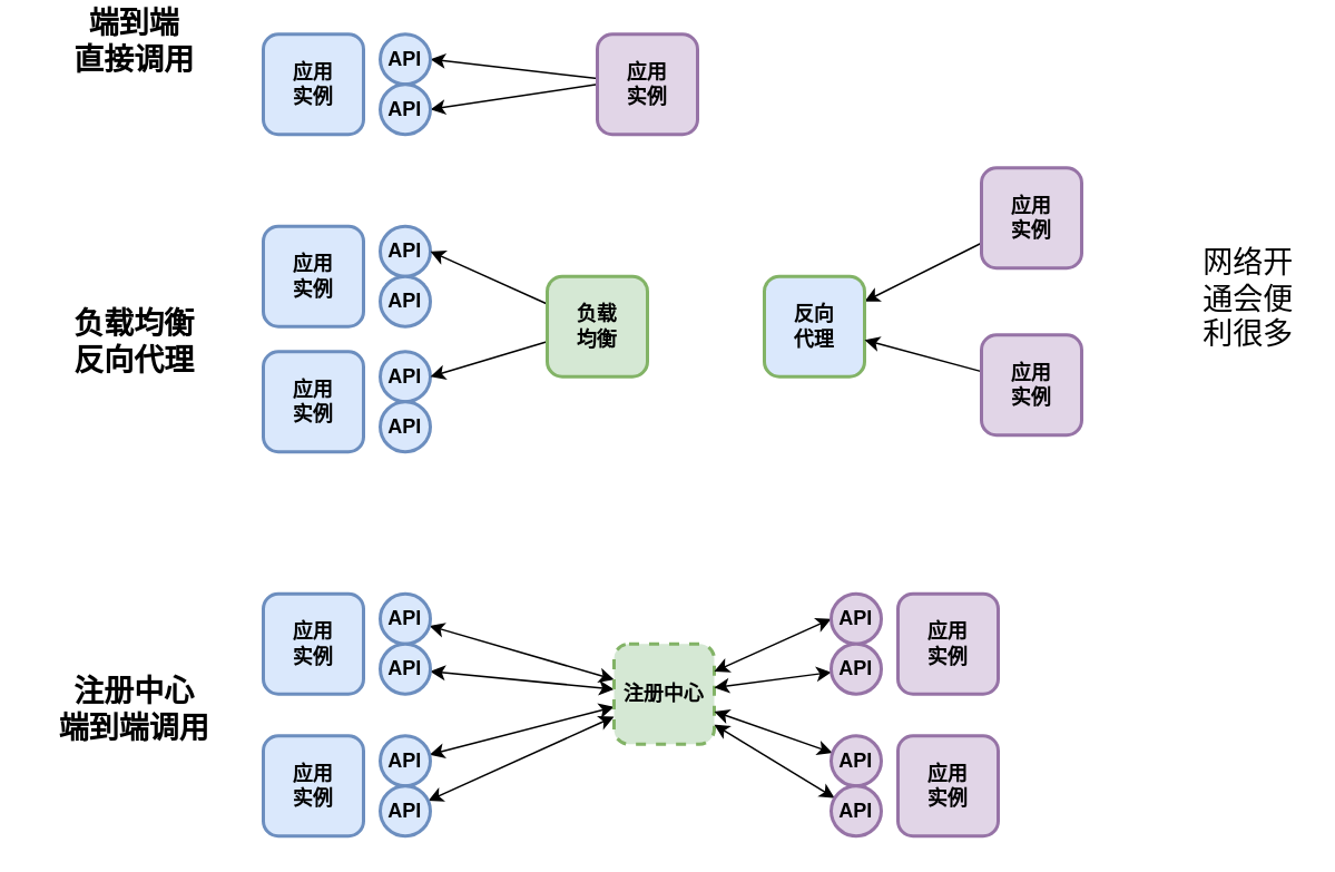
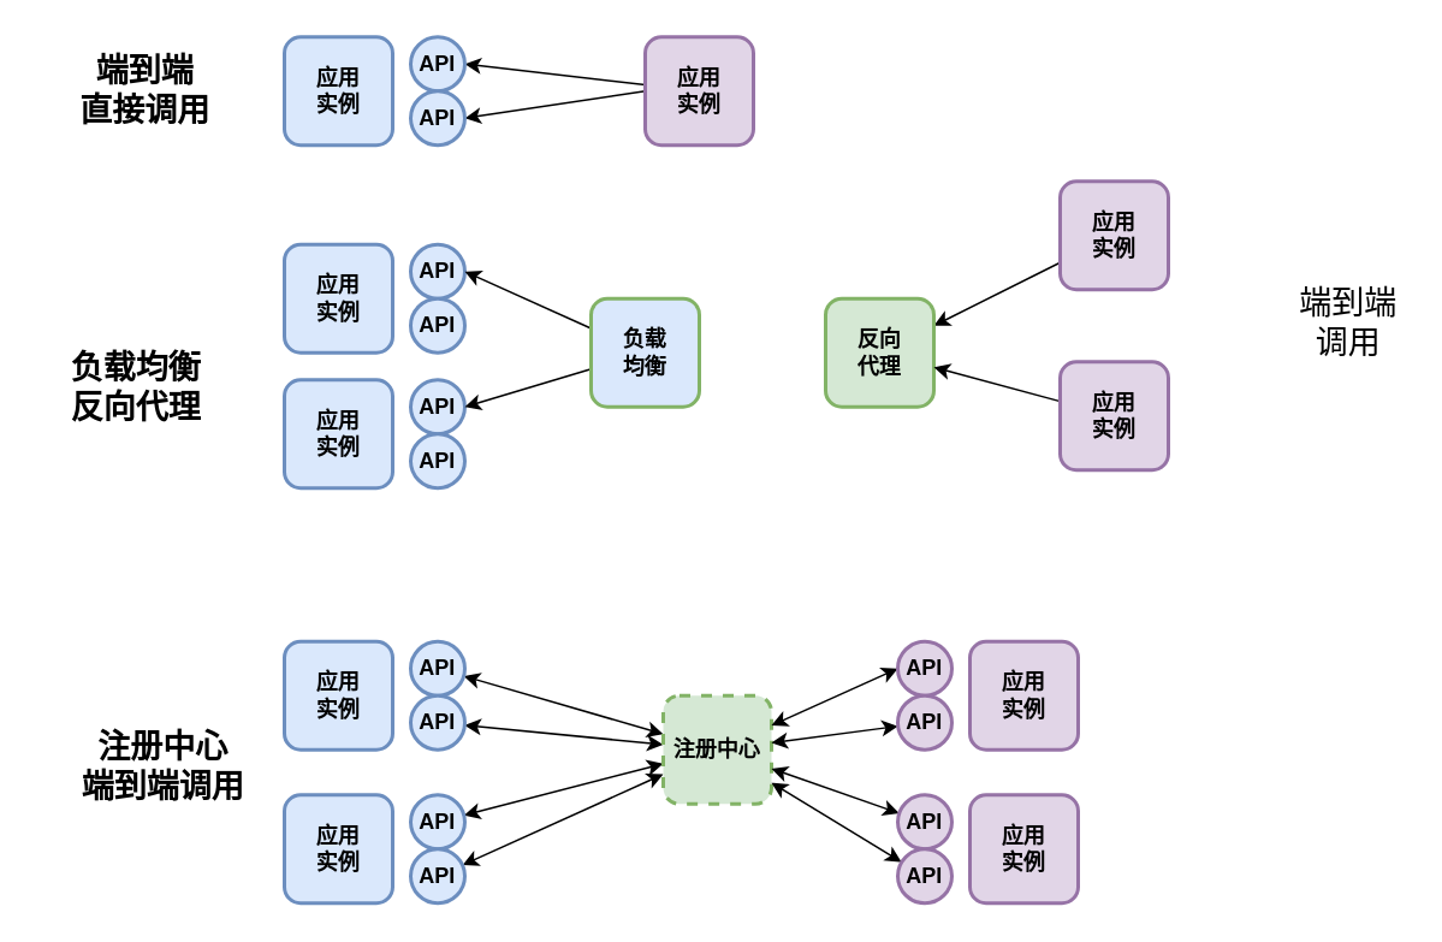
  <mxCell id="0" />
  <mxCell id="1" parent="0" />
  <mxCell id="2" style="rounded=0;orthogonalLoop=1;jettySize=auto;html=1;entryX=1;entryY=0.5;entryDx=0;entryDy=0;" edge="1" parent="1" source="4" target="6"><mxGeometry relative="1" as="geometry" /></mxCell>
  <mxCell id="3" style="edgeStyle=none;rounded=0;orthogonalLoop=1;jettySize=auto;html=1;exitX=0;exitY=0.5;exitDx=0;exitDy=0;entryX=1;entryY=0.5;entryDx=0;entryDy=0;" edge="1" parent="1" source="4" target="7"><mxGeometry relative="1" as="geometry" /></mxCell>
  <mxCell id="4" value="应用&lt;br&gt;实例" style="rounded=1;whiteSpace=wrap;html=1;aspect=fixed;container=0;fontStyle=1;strokeWidth=2;fillColor=#e1d5e7;strokeColor=#9673a6;" vertex="1" parent="1"><mxGeometry x="357" y="20" width="60" height="60" as="geometry" /></mxCell>
  <mxCell id="5" value="应用&lt;br&gt;实例" style="rounded=1;whiteSpace=wrap;html=1;aspect=fixed;container=0;fontStyle=1;strokeWidth=2;fillColor=#dae8fc;strokeColor=#6c8ebf;" vertex="1" parent="1"><mxGeometry x="157" y="20" width="60" height="60" as="geometry" /></mxCell>
  <mxCell id="6" value="API" style="ellipse;whiteSpace=wrap;html=1;aspect=fixed;container=0;fontStyle=1;strokeWidth=2;fillColor=#dae8fc;strokeColor=#6c8ebf;" vertex="1" parent="1"><mxGeometry x="227" y="20" width="30" height="30" as="geometry" /></mxCell>
  <mxCell id="7" value="API" style="ellipse;whiteSpace=wrap;html=1;aspect=fixed;container=0;fontStyle=1;strokeWidth=2;fillColor=#dae8fc;strokeColor=#6c8ebf;" vertex="1" parent="1"><mxGeometry x="227" y="50" width="30" height="30" as="geometry" /></mxCell>
- <mxCell id="8" value="端到端&lt;br&gt;直接调用" style="text;html=1;strokeColor=none;fillColor=none;align=center;verticalAlign=middle;whiteSpace=wrap;rounded=0;fontStyle=1;fontSize=18;" vertex="1" parent="1"><mxGeometry x="20" y="10" width="120" height="30" as="geometry" /></mxCell>
- <mxCell id="9" value="负载均衡&lt;br&gt;反向代理" style="text;html=1;strokeColor=none;fillColor=none;align=center;verticalAlign=middle;whiteSpace=wrap;rounded=0;fontStyle=1;fontSize=18;" vertex="1" parent="1"><mxGeometry x="20" y="190" width="120" height="30" as="geometry" /></mxCell>
+ <mxCell id="8" value="端到端&lt;br&gt;直接调用" style="text;html=1;strokeColor=none;fillColor=none;align=center;verticalAlign=middle;whiteSpace=wrap;rounded=0;fontStyle=1;fontSize=18;" vertex="1" parent="1"><mxGeometry x="20" y="35" width="120" height="30" as="geometry" /></mxCell>
+ <mxCell id="9" value="负载均衡&lt;br&gt;反向代理" style="text;html=1;strokeColor=none;fillColor=none;align=center;verticalAlign=middle;whiteSpace=wrap;rounded=0;fontStyle=1;fontSize=18;" vertex="1" parent="1"><mxGeometry x="15" y="200" width="120" height="30" as="geometry" /></mxCell>
  <mxCell id="10" value="应用&lt;br&gt;实例" style="rounded=1;whiteSpace=wrap;html=1;aspect=fixed;container=0;fontStyle=1;strokeWidth=2;fillColor=#dae8fc;strokeColor=#6c8ebf;" vertex="1" parent="1"><mxGeometry x="157" y="135" width="60" height="60" as="geometry" /></mxCell>
  <mxCell id="11" value="API" style="ellipse;whiteSpace=wrap;html=1;aspect=fixed;container=0;fontStyle=1;strokeWidth=2;fillColor=#dae8fc;strokeColor=#6c8ebf;" vertex="1" parent="1"><mxGeometry x="227" y="135" width="30" height="30" as="geometry" /></mxCell>
  <mxCell id="12" value="API" style="ellipse;whiteSpace=wrap;html=1;aspect=fixed;container=0;fontStyle=1;strokeWidth=2;fillColor=#dae8fc;strokeColor=#6c8ebf;" vertex="1" parent="1"><mxGeometry x="227" y="165" width="30" height="30" as="geometry" /></mxCell>
  <mxCell id="13" value="应用&lt;br&gt;实例" style="rounded=1;whiteSpace=wrap;html=1;aspect=fixed;container=0;fontStyle=1;strokeWidth=2;fillColor=#dae8fc;strokeColor=#6c8ebf;" vertex="1" parent="1"><mxGeometry x="157" y="210" width="60" height="60" as="geometry" /></mxCell>
  <mxCell id="14" value="API" style="ellipse;whiteSpace=wrap;html=1;aspect=fixed;container=0;fontStyle=1;strokeWidth=2;fillColor=#dae8fc;strokeColor=#6c8ebf;" vertex="1" parent="1"><mxGeometry x="227" y="210" width="30" height="30" as="geometry" /></mxCell>
  <mxCell id="15" value="API" style="ellipse;whiteSpace=wrap;html=1;aspect=fixed;container=0;fontStyle=1;strokeWidth=2;fillColor=#dae8fc;strokeColor=#6c8ebf;" vertex="1" parent="1"><mxGeometry x="227" y="240" width="30" height="30" as="geometry" /></mxCell>
  <mxCell id="16" style="edgeStyle=none;rounded=0;orthogonalLoop=1;jettySize=auto;html=1;fontSize=18;" edge="1" parent="1" source="17" target="21"><mxGeometry relative="1" as="geometry" /></mxCell>
  <mxCell id="17" value="应用&lt;br&gt;实例" style="rounded=1;whiteSpace=wrap;html=1;aspect=fixed;container=0;fontStyle=1;strokeWidth=2;fillColor=#e1d5e7;strokeColor=#9673a6;" vertex="1" parent="1"><mxGeometry x="587" y="100" width="60" height="60" as="geometry" /></mxCell>
  <mxCell id="18" style="edgeStyle=none;rounded=0;orthogonalLoop=1;jettySize=auto;html=1;entryX=1;entryY=0.5;entryDx=0;entryDy=0;fontSize=18;" edge="1" parent="1" source="20" target="11"><mxGeometry relative="1" as="geometry" /></mxCell>
  <mxCell id="19" style="edgeStyle=none;rounded=0;orthogonalLoop=1;jettySize=auto;html=1;entryX=1;entryY=0.5;entryDx=0;entryDy=0;fontSize=18;" edge="1" parent="1" source="20" target="14"><mxGeometry relative="1" as="geometry" /></mxCell>
- <mxCell id="20" value="负载&lt;br&gt;均衡" style="rounded=1;whiteSpace=wrap;html=1;aspect=fixed;container=0;fontStyle=1;strokeWidth=2;fillColor=#d5e8d4;strokeColor=#82b366;" vertex="1" parent="1"><mxGeometry x="327" y="165" width="60" height="60" as="geometry" /></mxCell>
- <mxCell id="21" value="反向&lt;br&gt;代理" style="rounded=1;whiteSpace=wrap;html=1;aspect=fixed;container=0;fontStyle=1;strokeWidth=2;fillColor=#dae8fc;strokeColor=#82b366;" vertex="1" parent="1"><mxGeometry x="457" y="165" width="60" height="60" as="geometry" /></mxCell>
+ <mxCell id="20" value="负载&lt;br&gt;均衡" style="rounded=1;whiteSpace=wrap;html=1;aspect=fixed;container=0;fontStyle=1;strokeWidth=2;fillColor=#dae8fc;strokeColor=#82b366;" vertex="1" parent="1"><mxGeometry x="327" y="165" width="60" height="60" as="geometry" /></mxCell>
+ <mxCell id="21" value="反向&lt;br&gt;代理" style="rounded=1;whiteSpace=wrap;html=1;aspect=fixed;container=0;fontStyle=1;strokeWidth=2;fillColor=#d5e8d4;strokeColor=#82b366;" vertex="1" parent="1"><mxGeometry x="457" y="165" width="60" height="60" as="geometry" /></mxCell>
  <mxCell id="22" style="edgeStyle=none;rounded=0;orthogonalLoop=1;jettySize=auto;html=1;fontSize=18;" edge="1" parent="1" source="23" target="21"><mxGeometry relative="1" as="geometry" /></mxCell>
  <mxCell id="23" value="应用&lt;br&gt;实例" style="rounded=1;whiteSpace=wrap;html=1;aspect=fixed;container=0;fontStyle=1;strokeWidth=2;fillColor=#e1d5e7;strokeColor=#9673a6;" vertex="1" parent="1"><mxGeometry x="587" y="200" width="60" height="60" as="geometry" /></mxCell>
- <mxCell id="24" value="注册中心&lt;br&gt;端到端调用" style="text;html=1;strokeColor=none;fillColor=none;align=center;verticalAlign=middle;whiteSpace=wrap;rounded=0;fontStyle=1;fontSize=18;" vertex="1" parent="1"><mxGeometry x="20" y="410" width="120" height="30" as="geometry" /></mxCell>
+ <mxCell id="24" value="注册中心&lt;br&gt;端到端调用" style="text;html=1;strokeColor=none;fillColor=none;align=center;verticalAlign=middle;whiteSpace=wrap;rounded=0;fontStyle=1;fontSize=18;" vertex="1" parent="1"><mxGeometry x="30" y="410" width="120" height="30" as="geometry" /></mxCell>
  <mxCell id="25" value="应用&lt;br&gt;实例" style="rounded=1;whiteSpace=wrap;html=1;aspect=fixed;container=0;fontStyle=1;strokeWidth=2;fillColor=#dae8fc;strokeColor=#6c8ebf;" vertex="1" parent="1"><mxGeometry x="157" y="355" width="60" height="60" as="geometry" /></mxCell>
  <mxCell id="26" style="edgeStyle=none;rounded=0;orthogonalLoop=1;jettySize=auto;html=1;fontSize=18;startArrow=classic;startFill=1;" edge="1" parent="1" source="27" target="35"><mxGeometry relative="1" as="geometry" /></mxCell>
  <mxCell id="27" value="API" style="ellipse;whiteSpace=wrap;html=1;aspect=fixed;container=0;fontStyle=1;strokeWidth=2;fillColor=#dae8fc;strokeColor=#6c8ebf;" vertex="1" parent="1"><mxGeometry x="227" y="355" width="30" height="30" as="geometry" /></mxCell>
  <mxCell id="28" style="edgeStyle=none;rounded=0;orthogonalLoop=1;jettySize=auto;html=1;fontSize=18;startArrow=classic;startFill=1;" edge="1" parent="1" source="29" target="35"><mxGeometry relative="1" as="geometry" /></mxCell>
  <mxCell id="29" value="API" style="ellipse;whiteSpace=wrap;html=1;aspect=fixed;container=0;fontStyle=1;strokeWidth=2;fillColor=#dae8fc;strokeColor=#6c8ebf;" vertex="1" parent="1"><mxGeometry x="227" y="385" width="30" height="30" as="geometry" /></mxCell>
  <mxCell id="30" value="应用&lt;br&gt;实例" style="rounded=1;whiteSpace=wrap;html=1;aspect=fixed;container=0;fontStyle=1;strokeWidth=2;fillColor=#dae8fc;strokeColor=#6c8ebf;" vertex="1" parent="1"><mxGeometry x="157" y="440" width="60" height="60" as="geometry" /></mxCell>
  <mxCell id="31" style="edgeStyle=none;rounded=0;orthogonalLoop=1;jettySize=auto;html=1;fontSize=18;startArrow=classic;startFill=1;" edge="1" parent="1" source="32" target="35"><mxGeometry relative="1" as="geometry" /></mxCell>
  <mxCell id="32" value="API" style="ellipse;whiteSpace=wrap;html=1;aspect=fixed;container=0;fontStyle=1;strokeWidth=2;fillColor=#dae8fc;strokeColor=#6c8ebf;" vertex="1" parent="1"><mxGeometry x="227" y="440" width="30" height="30" as="geometry" /></mxCell>
  <mxCell id="33" style="edgeStyle=none;rounded=0;orthogonalLoop=1;jettySize=auto;html=1;fontSize=18;startArrow=classic;startFill=1;" edge="1" parent="1" source="34" target="35"><mxGeometry relative="1" as="geometry" /></mxCell>
  <mxCell id="34" value="API" style="ellipse;whiteSpace=wrap;html=1;aspect=fixed;container=0;fontStyle=1;strokeWidth=2;fillColor=#dae8fc;strokeColor=#6c8ebf;" vertex="1" parent="1"><mxGeometry x="227" y="470" width="30" height="30" as="geometry" /></mxCell>
  <mxCell id="35" value="注册中心" style="rounded=1;whiteSpace=wrap;html=1;aspect=fixed;container=0;fontStyle=1;strokeWidth=2;fillColor=#d5e8d4;strokeColor=#82b366;dashed=1;" vertex="1" parent="1"><mxGeometry x="367" y="385" width="60" height="60" as="geometry" /></mxCell>
  <mxCell id="36" value="应用&lt;br&gt;实例" style="rounded=1;whiteSpace=wrap;html=1;aspect=fixed;container=0;fontStyle=1;strokeWidth=2;fillColor=#e1d5e7;strokeColor=#9673a6;" vertex="1" parent="1"><mxGeometry x="537" y="355" width="60" height="60" as="geometry" /></mxCell>
  <mxCell id="37" style="edgeStyle=none;rounded=0;orthogonalLoop=1;jettySize=auto;html=1;exitX=0;exitY=0.5;exitDx=0;exitDy=0;fontSize=18;startArrow=classic;startFill=1;" edge="1" parent="1" source="38" target="35"><mxGeometry relative="1" as="geometry" /></mxCell>
  <mxCell id="38" value="API" style="ellipse;whiteSpace=wrap;html=1;aspect=fixed;container=0;fontStyle=1;strokeWidth=2;fillColor=#e1d5e7;strokeColor=#9673a6;" vertex="1" parent="1"><mxGeometry x="497" y="355" width="30" height="30" as="geometry" /></mxCell>
  <mxCell id="39" style="edgeStyle=none;rounded=0;orthogonalLoop=1;jettySize=auto;html=1;fontSize=18;startArrow=classic;startFill=1;" edge="1" parent="1" source="40" target="35"><mxGeometry relative="1" as="geometry" /></mxCell>
  <mxCell id="40" value="API" style="ellipse;whiteSpace=wrap;html=1;aspect=fixed;container=0;fontStyle=1;strokeWidth=2;fillColor=#e1d5e7;strokeColor=#9673a6;" vertex="1" parent="1"><mxGeometry x="497" y="385" width="30" height="30" as="geometry" /></mxCell>
  <mxCell id="41" value="应用&lt;br&gt;实例" style="rounded=1;whiteSpace=wrap;html=1;aspect=fixed;container=0;fontStyle=1;strokeWidth=2;fillColor=#e1d5e7;strokeColor=#9673a6;" vertex="1" parent="1"><mxGeometry x="537" y="440" width="60" height="60" as="geometry" /></mxCell>
  <mxCell id="42" style="edgeStyle=none;rounded=0;orthogonalLoop=1;jettySize=auto;html=1;fontSize=18;startArrow=classic;startFill=1;" edge="1" parent="1" source="43" target="35"><mxGeometry relative="1" as="geometry" /></mxCell>
  <mxCell id="43" value="API" style="ellipse;whiteSpace=wrap;html=1;aspect=fixed;container=0;fontStyle=1;strokeWidth=2;fillColor=#e1d5e7;strokeColor=#9673a6;" vertex="1" parent="1"><mxGeometry x="497" y="440" width="30" height="30" as="geometry" /></mxCell>
  <mxCell id="44" style="edgeStyle=none;rounded=0;orthogonalLoop=1;jettySize=auto;html=1;fontSize=18;startArrow=classic;startFill=1;" edge="1" parent="1" source="45" target="35"><mxGeometry relative="1" as="geometry" /></mxCell>
  <mxCell id="45" value="API" style="ellipse;whiteSpace=wrap;html=1;aspect=fixed;container=0;fontStyle=1;strokeWidth=2;fillColor=#e1d5e7;strokeColor=#9673a6;" vertex="1" parent="1"><mxGeometry x="497" y="470" width="30" height="30" as="geometry" /></mxCell>
- <mxCell id="46" value="网络开通会便利很多" style="text;html=1;strokeColor=none;fillColor=none;align=center;verticalAlign=middle;whiteSpace=wrap;rounded=0;fontSize=18;" vertex="1" parent="1"><mxGeometry x="717" y="164" width="60" height="30" as="geometry" /></mxCell>
+ <mxCell id="46" value="端到端调用" style="text;html=1;strokeColor=none;fillColor=none;align=center;verticalAlign=middle;whiteSpace=wrap;rounded=0;fontSize=18;" vertex="1" parent="1"><mxGeometry x="717" y="164" width="60" height="30" as="geometry" /></mxCell>
